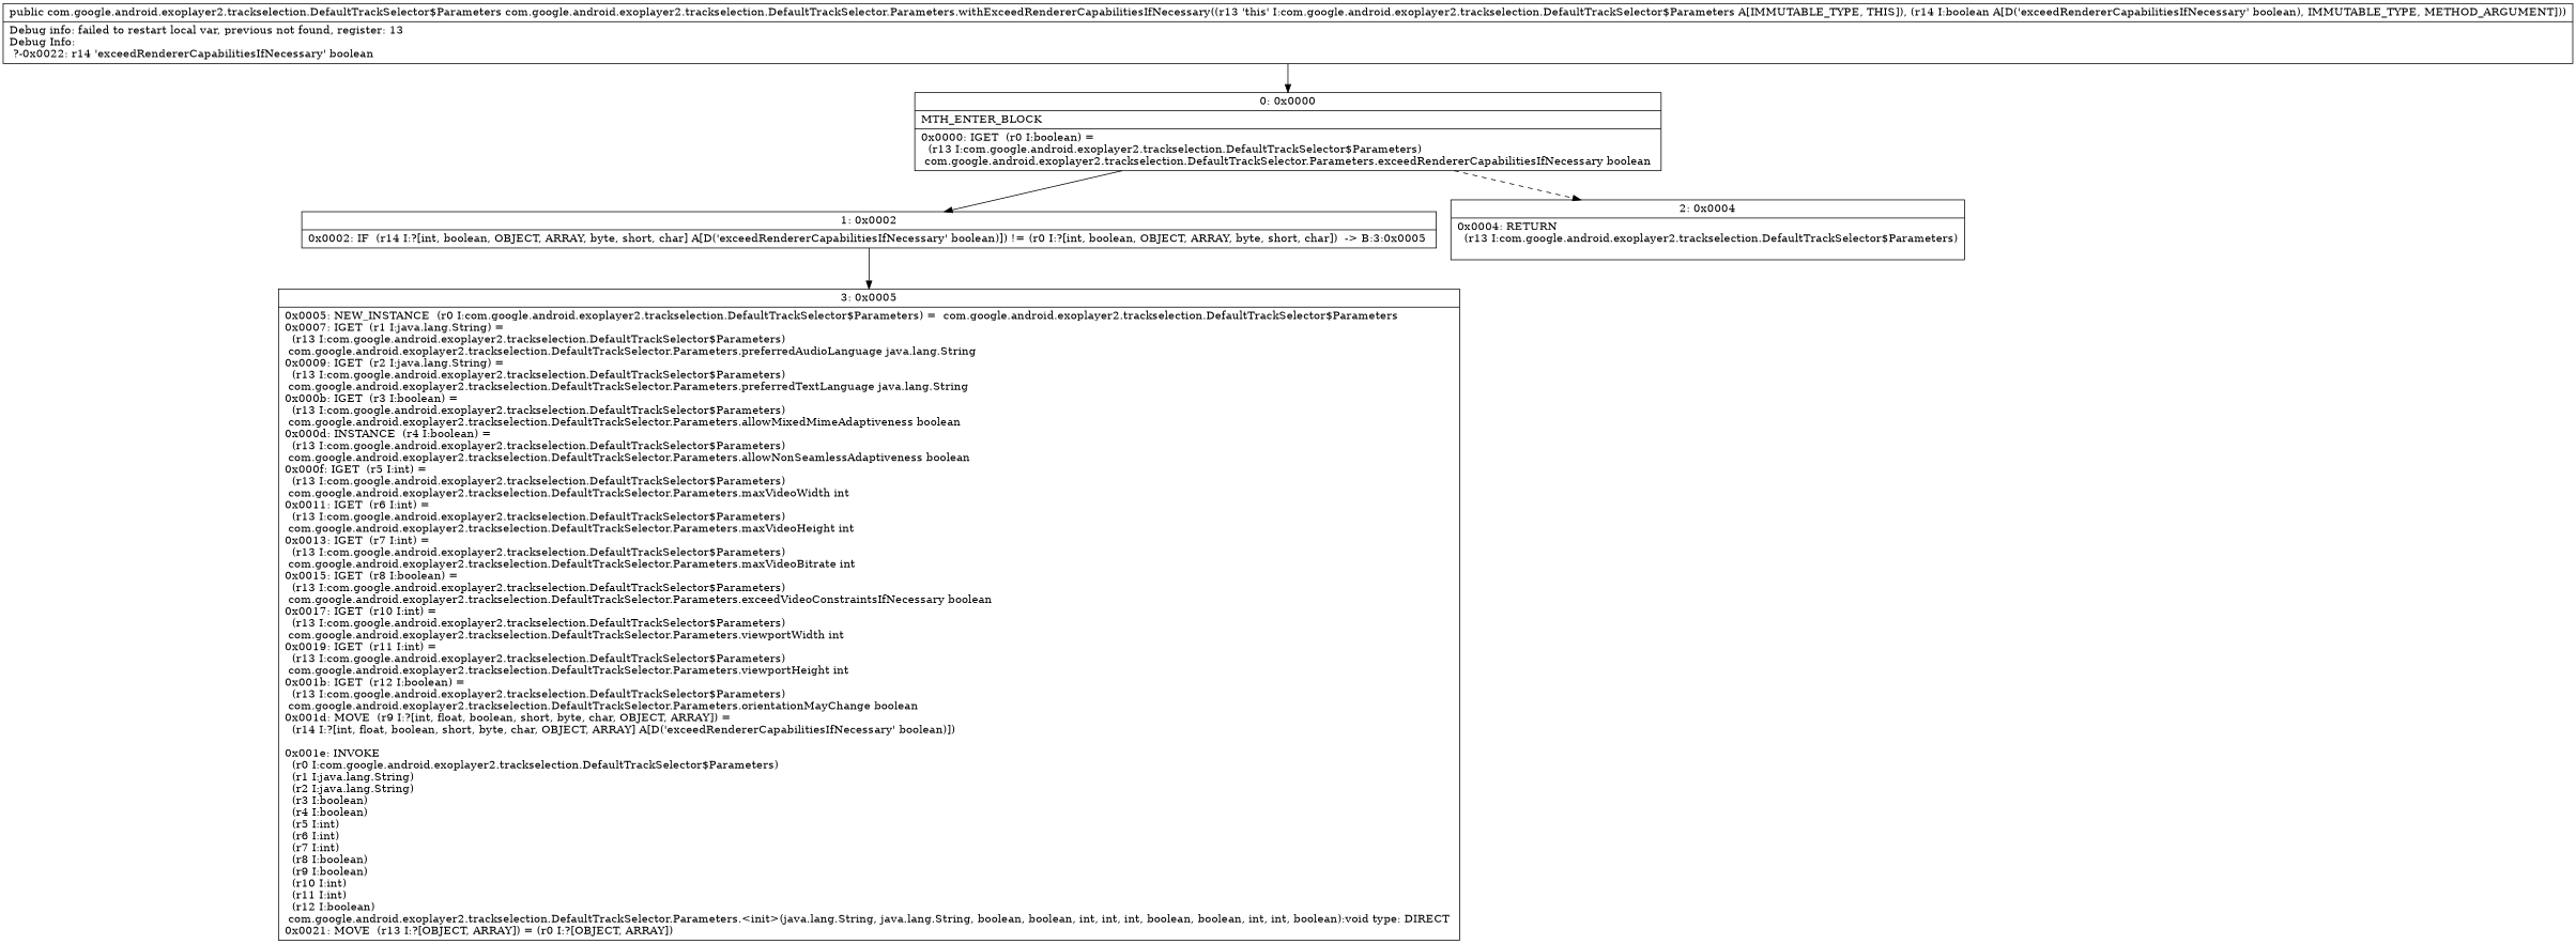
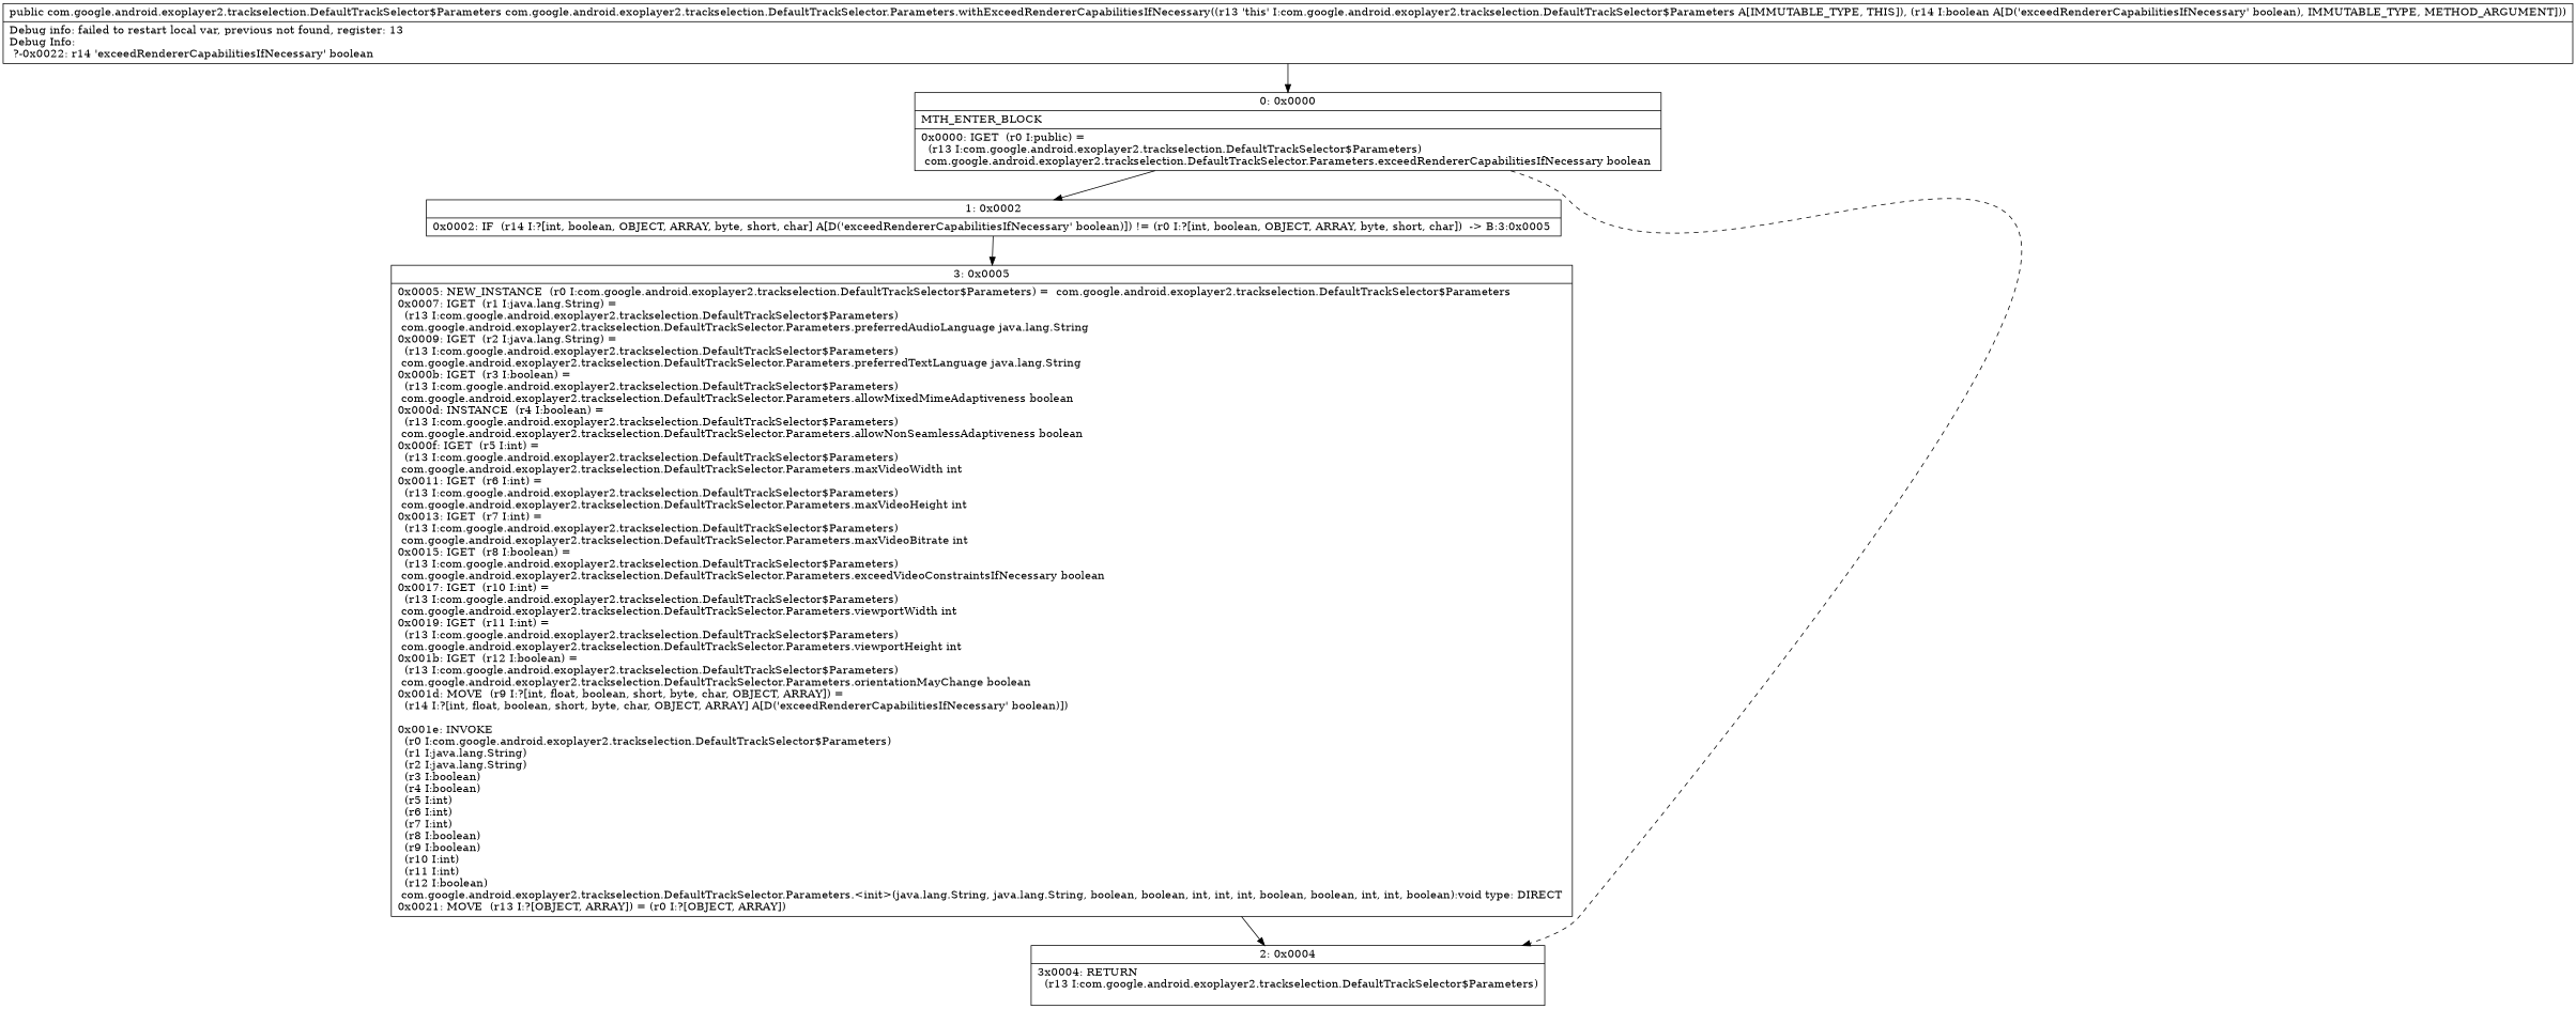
  digraph {
    node [shape=record]
-   n1 [label="{0\:\ 0x0000|MTH_ENTER_BLOCK\l|0x0000: IGET  (r0 I:boolean) = \l  (r13 I:com.google.android.exoplayer2.trackselection.DefaultTrackSelector$Parameters)\l com.google.android.exoplayer2.trackselection.DefaultTrackSelector.Parameters.exceedRendererCapabilitiesIfNecessary boolean \l}"]
+   n1 [label="{0\:\ 0x0000|MTH_ENTER_BLOCK\l|0x0000: IGET  (r0 I:public) = \l  (r13 I:com.google.android.exoplayer2.trackselection.DefaultTrackSelector$Parameters)\l com.google.android.exoplayer2.trackselection.DefaultTrackSelector.Parameters.exceedRendererCapabilitiesIfNecessary boolean \l}"]
    n2 [label="{1\:\ 0x0002|0x0002: IF  (r14 I:?[int, boolean, OBJECT, ARRAY, byte, short, char] A[D('exceedRendererCapabilitiesIfNecessary' boolean)]) != (r0 I:?[int, boolean, OBJECT, ARRAY, byte, short, char])  \-\> B:3:0x0005 \l}"]
-   n3 [label="{2\:\ 0x0004|0x0004: RETURN  \l  (r13 I:com.google.android.exoplayer2.trackselection.DefaultTrackSelector$Parameters)\l \l}"]
+   n3 [label="{2\:\ 0x0004|3x0004: RETURN  \l  (r13 I:com.google.android.exoplayer2.trackselection.DefaultTrackSelector$Parameters)\l \l}"]
    n4 [label="{3\:\ 0x0005|0x0005: NEW_INSTANCE  (r0 I:com.google.android.exoplayer2.trackselection.DefaultTrackSelector$Parameters) =  com.google.android.exoplayer2.trackselection.DefaultTrackSelector$Parameters \l0x0007: IGET  (r1 I:java.lang.String) = \l  (r13 I:com.google.android.exoplayer2.trackselection.DefaultTrackSelector$Parameters)\l com.google.android.exoplayer2.trackselection.DefaultTrackSelector.Parameters.preferredAudioLanguage java.lang.String \l0x0009: IGET  (r2 I:java.lang.String) = \l  (r13 I:com.google.android.exoplayer2.trackselection.DefaultTrackSelector$Parameters)\l com.google.android.exoplayer2.trackselection.DefaultTrackSelector.Parameters.preferredTextLanguage java.lang.String \l0x000b: IGET  (r3 I:boolean) = \l  (r13 I:com.google.android.exoplayer2.trackselection.DefaultTrackSelector$Parameters)\l com.google.android.exoplayer2.trackselection.DefaultTrackSelector.Parameters.allowMixedMimeAdaptiveness boolean \l0x000d: INSTANCE  (r4 I:boolean) = \l  (r13 I:com.google.android.exoplayer2.trackselection.DefaultTrackSelector$Parameters)\l com.google.android.exoplayer2.trackselection.DefaultTrackSelector.Parameters.allowNonSeamlessAdaptiveness boolean \l0x000f: IGET  (r5 I:int) = \l  (r13 I:com.google.android.exoplayer2.trackselection.DefaultTrackSelector$Parameters)\l com.google.android.exoplayer2.trackselection.DefaultTrackSelector.Parameters.maxVideoWidth int \l0x0011: IGET  (r6 I:int) = \l  (r13 I:com.google.android.exoplayer2.trackselection.DefaultTrackSelector$Parameters)\l com.google.android.exoplayer2.trackselection.DefaultTrackSelector.Parameters.maxVideoHeight int \l0x0013: IGET  (r7 I:int) = \l  (r13 I:com.google.android.exoplayer2.trackselection.DefaultTrackSelector$Parameters)\l com.google.android.exoplayer2.trackselection.DefaultTrackSelector.Parameters.maxVideoBitrate int \l0x0015: IGET  (r8 I:boolean) = \l  (r13 I:com.google.android.exoplayer2.trackselection.DefaultTrackSelector$Parameters)\l com.google.android.exoplayer2.trackselection.DefaultTrackSelector.Parameters.exceedVideoConstraintsIfNecessary boolean \l0x0017: IGET  (r10 I:int) = \l  (r13 I:com.google.android.exoplayer2.trackselection.DefaultTrackSelector$Parameters)\l com.google.android.exoplayer2.trackselection.DefaultTrackSelector.Parameters.viewportWidth int \l0x0019: IGET  (r11 I:int) = \l  (r13 I:com.google.android.exoplayer2.trackselection.DefaultTrackSelector$Parameters)\l com.google.android.exoplayer2.trackselection.DefaultTrackSelector.Parameters.viewportHeight int \l0x001b: IGET  (r12 I:boolean) = \l  (r13 I:com.google.android.exoplayer2.trackselection.DefaultTrackSelector$Parameters)\l com.google.android.exoplayer2.trackselection.DefaultTrackSelector.Parameters.orientationMayChange boolean \l0x001d: MOVE  (r9 I:?[int, float, boolean, short, byte, char, OBJECT, ARRAY]) = \l  (r14 I:?[int, float, boolean, short, byte, char, OBJECT, ARRAY] A[D('exceedRendererCapabilitiesIfNecessary' boolean)])\l \l0x001e: INVOKE  \l  (r0 I:com.google.android.exoplayer2.trackselection.DefaultTrackSelector$Parameters)\l  (r1 I:java.lang.String)\l  (r2 I:java.lang.String)\l  (r3 I:boolean)\l  (r4 I:boolean)\l  (r5 I:int)\l  (r6 I:int)\l  (r7 I:int)\l  (r8 I:boolean)\l  (r9 I:boolean)\l  (r10 I:int)\l  (r11 I:int)\l  (r12 I:boolean)\l com.google.android.exoplayer2.trackselection.DefaultTrackSelector.Parameters.\<init\>(java.lang.String, java.lang.String, boolean, boolean, int, int, int, boolean, boolean, int, int, boolean):void type: DIRECT \l0x0021: MOVE  (r13 I:?[OBJECT, ARRAY]) = (r0 I:?[OBJECT, ARRAY]) \l}"]
    n5 [label="{public com.google.android.exoplayer2.trackselection.DefaultTrackSelector$Parameters com.google.android.exoplayer2.trackselection.DefaultTrackSelector.Parameters.withExceedRendererCapabilitiesIfNecessary((r13 'this' I:com.google.android.exoplayer2.trackselection.DefaultTrackSelector$Parameters A[IMMUTABLE_TYPE, THIS]), (r14 I:boolean A[D('exceedRendererCapabilitiesIfNecessary' boolean), IMMUTABLE_TYPE, METHOD_ARGUMENT]))  | Debug info: failed to restart local var, previous not found, register: 13\lDebug Info:\l  ?\-0x0022: r14 'exceedRendererCapabilitiesIfNecessary' boolean\l}"]
    n1 -> n2
    n1 -> n3 [style=dashed]
    n2 -> n4
+   n4 -> n3
    n5 -> n1
  }
